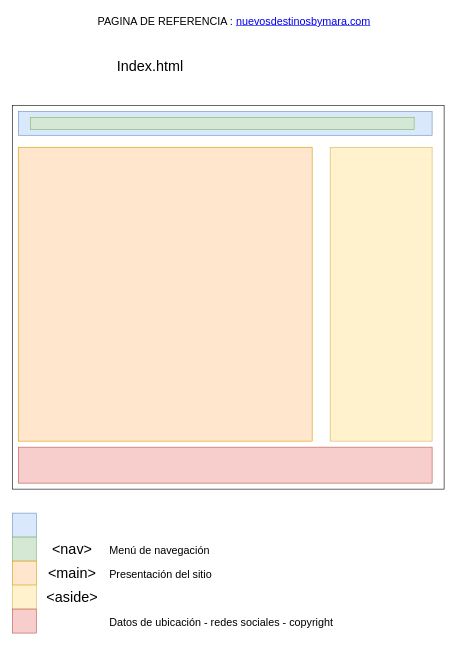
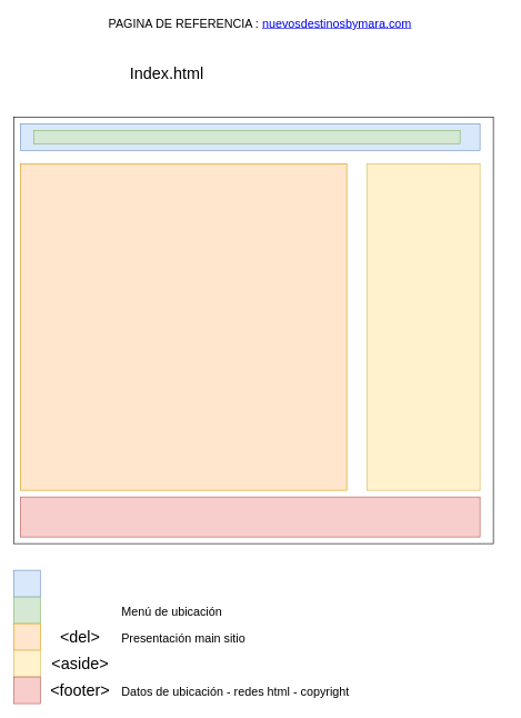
  <mxCell id="0" />
  <mxCell id="1" parent="0" />
  <mxCell id="2" value="" style="rounded=0;whiteSpace=wrap;html=1;" vertex="1" parent="1"><mxGeometry x="20" y="175" width="720" height="640" as="geometry" /></mxCell>
  <mxCell id="3" value="" style="rounded=0;whiteSpace=wrap;html=1;fillColor=#dae8fc;strokeColor=#6c8ebf;" vertex="1" parent="1"><mxGeometry x="30" y="185" width="690" height="40" as="geometry" /></mxCell>
  <mxCell id="4" value="" style="whiteSpace=wrap;html=1;aspect=fixed;fillColor=#ffe6cc;strokeColor=#d79b00;" vertex="1" parent="1"><mxGeometry x="30" y="245" width="490" height="490" as="geometry" /></mxCell>
  <mxCell id="5" value="" style="rounded=0;whiteSpace=wrap;html=1;fillColor=#fff2cc;strokeColor=#d6b656;" vertex="1" parent="1"><mxGeometry x="550" y="245" width="170" height="490" as="geometry" /></mxCell>
  <mxCell id="6" value="" style="rounded=0;whiteSpace=wrap;html=1;fillColor=#f8cecc;strokeColor=#b85450;" vertex="1" parent="1"><mxGeometry x="30" y="745" width="690" height="60" as="geometry" /></mxCell>
  <mxCell id="7" value="" style="rounded=0;whiteSpace=wrap;html=1;fillColor=#dae8fc;strokeColor=#6c8ebf;" vertex="1" parent="1"><mxGeometry x="20" y="855" width="40" height="40" as="geometry" /></mxCell>
  <mxCell id="8" value="" style="rounded=0;whiteSpace=wrap;html=1;fillColor=#d5e8d4;strokeColor=#82b366;" vertex="1" parent="1"><mxGeometry x="20" y="895" width="40" height="40" as="geometry" /></mxCell>
  <mxCell id="9" value="" style="rounded=0;whiteSpace=wrap;html=1;fillColor=#ffe6cc;strokeColor=#d79b00;" vertex="1" parent="1"><mxGeometry x="20" y="935" width="40" height="40" as="geometry" /></mxCell>
  <mxCell id="10" value="" style="rounded=0;whiteSpace=wrap;html=1;fillColor=#fff2cc;strokeColor=#d6b656;" vertex="1" parent="1"><mxGeometry x="20" y="975" width="40" height="40" as="geometry" /></mxCell>
  <mxCell id="11" value="&lt;font style=&quot;font-size: 24px;&quot;&gt;Index.html&lt;/font&gt;" style="text;html=1;strokeColor=none;fillColor=none;align=center;verticalAlign=middle;whiteSpace=wrap;rounded=0;" vertex="1" parent="1"><mxGeometry x="220" y="95" width="60" height="30" as="geometry" /></mxCell>
- <mxCell id="12" value="&amp;lt;nav&amp;gt;" style="text;html=1;strokeColor=none;fillColor=none;align=center;verticalAlign=middle;whiteSpace=wrap;rounded=0;fontSize=24;" vertex="1" parent="1"><mxGeometry x="90" y="900" width="60" height="30" as="geometry" /></mxCell>
- <mxCell id="13" value="&amp;lt;main&amp;gt;" style="text;html=1;strokeColor=none;fillColor=none;align=center;verticalAlign=middle;whiteSpace=wrap;rounded=0;fontSize=24;" vertex="1" parent="1"><mxGeometry x="90" y="940" width="60" height="30" as="geometry" /></mxCell>
+ <mxCell id="13" value="&amp;lt;del&amp;gt;" style="text;html=1;strokeColor=none;fillColor=none;align=center;verticalAlign=middle;whiteSpace=wrap;rounded=0;fontSize=24;" vertex="1" parent="1"><mxGeometry x="90" y="940" width="60" height="30" as="geometry" /></mxCell>
  <mxCell id="14" value="&amp;lt;aside&amp;gt;" style="text;html=1;strokeColor=none;fillColor=none;align=center;verticalAlign=middle;whiteSpace=wrap;rounded=0;fontSize=24;" vertex="1" parent="1"><mxGeometry x="90" y="980" width="60" height="30" as="geometry" /></mxCell>
  <mxCell id="15" value="" style="rounded=0;whiteSpace=wrap;html=1;fontSize=24;fillColor=#d5e8d4;strokeColor=#82b366;" vertex="1" parent="1"><mxGeometry x="50" y="195" width="640" height="20" as="geometry" /></mxCell>
  <mxCell id="16" value="" style="rounded=0;whiteSpace=wrap;html=1;fillColor=#f8cecc;strokeColor=#b85450;" vertex="1" parent="1"><mxGeometry x="20" y="1015" width="40" height="40" as="geometry" /></mxCell>
- <mxCell id="18" value="&lt;font style=&quot;font-size: 18px;&quot;&gt;Menú de navegación&lt;/font&gt;" style="text;html=1;strokeColor=none;fillColor=none;align=left;verticalAlign=middle;whiteSpace=wrap;rounded=0;fontSize=24;" vertex="1" parent="1"><mxGeometry x="180" y="900" width="560" height="30" as="geometry" /></mxCell>
- <mxCell id="19" value="&lt;font style=&quot;font-size: 18px;&quot;&gt;Presentación del sitio&lt;/font&gt;" style="text;html=1;strokeColor=none;fillColor=none;align=left;verticalAlign=middle;whiteSpace=wrap;rounded=0;fontSize=24;" vertex="1" parent="1"><mxGeometry x="180" y="940" width="560" height="30" as="geometry" /></mxCell>
- <mxCell id="20" value="&lt;font style=&quot;font-size: 18px;&quot;&gt;Datos de ubicación - redes sociales - copyright&lt;/font&gt;" style="text;html=1;strokeColor=none;fillColor=none;align=left;verticalAlign=middle;whiteSpace=wrap;rounded=0;fontSize=24;" vertex="1" parent="1"><mxGeometry x="180" y="1020" width="560" height="30" as="geometry" /></mxCell>
+ <mxCell id="17" value="&amp;lt;footer&amp;gt;" style="text;html=1;strokeColor=none;fillColor=none;align=center;verticalAlign=middle;whiteSpace=wrap;rounded=0;fontSize=24;" vertex="1" parent="1"><mxGeometry x="90" y="1020" width="60" height="30" as="geometry" /></mxCell>
+ <mxCell id="18" value="&lt;font style=&quot;font-size: 18px;&quot;&gt;Menú de ubicación&lt;/font&gt;" style="text;html=1;strokeColor=none;fillColor=none;align=left;verticalAlign=middle;whiteSpace=wrap;rounded=0;fontSize=24;" vertex="1" parent="1"><mxGeometry x="180" y="900" width="560" height="30" as="geometry" /></mxCell>
+ <mxCell id="19" value="&lt;font style=&quot;font-size: 18px;&quot;&gt;Presentación main sitio&lt;/font&gt;" style="text;html=1;strokeColor=none;fillColor=none;align=left;verticalAlign=middle;whiteSpace=wrap;rounded=0;fontSize=24;" vertex="1" parent="1"><mxGeometry x="180" y="940" width="560" height="30" as="geometry" /></mxCell>
+ <mxCell id="20" value="&lt;font style=&quot;font-size: 18px;&quot;&gt;Datos de ubicación - redes html - copyright&lt;/font&gt;" style="text;html=1;strokeColor=none;fillColor=none;align=left;verticalAlign=middle;whiteSpace=wrap;rounded=0;fontSize=24;" vertex="1" parent="1"><mxGeometry x="180" y="1020" width="560" height="30" as="geometry" /></mxCell>
  <mxCell id="21" value="PAGINA DE REFERENCIA :&amp;nbsp;&lt;a href=&quot;https://nuevosdestinosbymara.com/&quot;&gt;nuevosdestinosbymara.com&lt;/a&gt;" style="text;html=1;strokeColor=none;fillColor=none;align=center;verticalAlign=middle;whiteSpace=wrap;rounded=0;fontSize=18;" vertex="1" parent="1"><mxGeometry x="20" y="20" width="740" height="30" as="geometry" /></mxCell>
